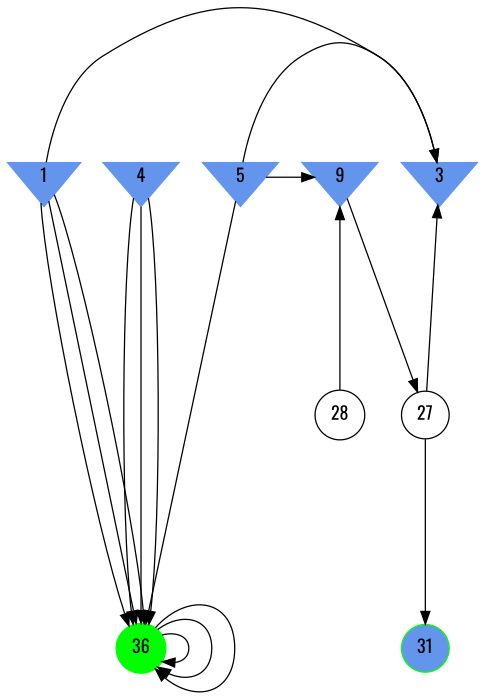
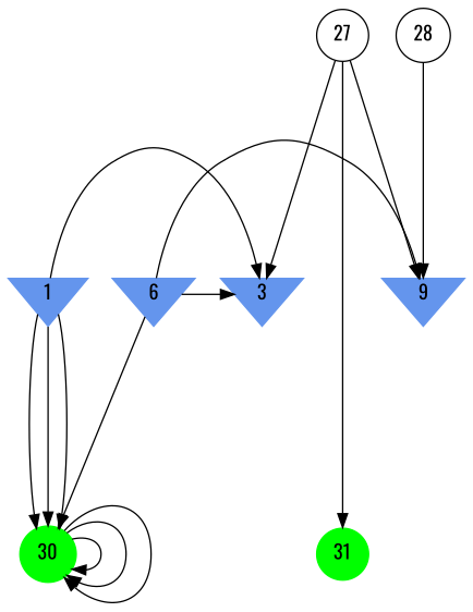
  digraph {
    fontname=Oswald
    ranksep=2.0
    node [color=cornflowerblue fontname=Oswald shape=invtriangle style=filled]
    edge [fontname=Oswald]
    1
    3
-   4
-   6 [label=5]
+   6
    9
    27 [color=black shape=circle style=""]
    28 [color=black shape=circle style=""]
-   30 [color=green shape=circle label=36]
-   31 [color=green shape=circle fillcolor=cornflowerblue]
+   30 [color=green shape=circle]
+   31 [color=green shape=circle]
    subgraph sub_1 {
      rank=same
      1
      3
-     4
      6
      9
    }
    subgraph sub_2 {
      rank=same
      27
      28
    }
    subgraph sub_3 {
      rank=same
      30
      31
    }
    1 -> 3
    1 -> 30
    1 -> 30
    1 -> 30
-   4 -> 30
-   4 -> 30
-   4 -> 30
    6 -> 3
    6 -> 9
    6 -> 30
    27 -> 3
-   9 -> 27
+   27 -> 9
    27 -> 31
    28 -> 9
    30 -> 30
    30 -> 30
    30 -> 30
  }
